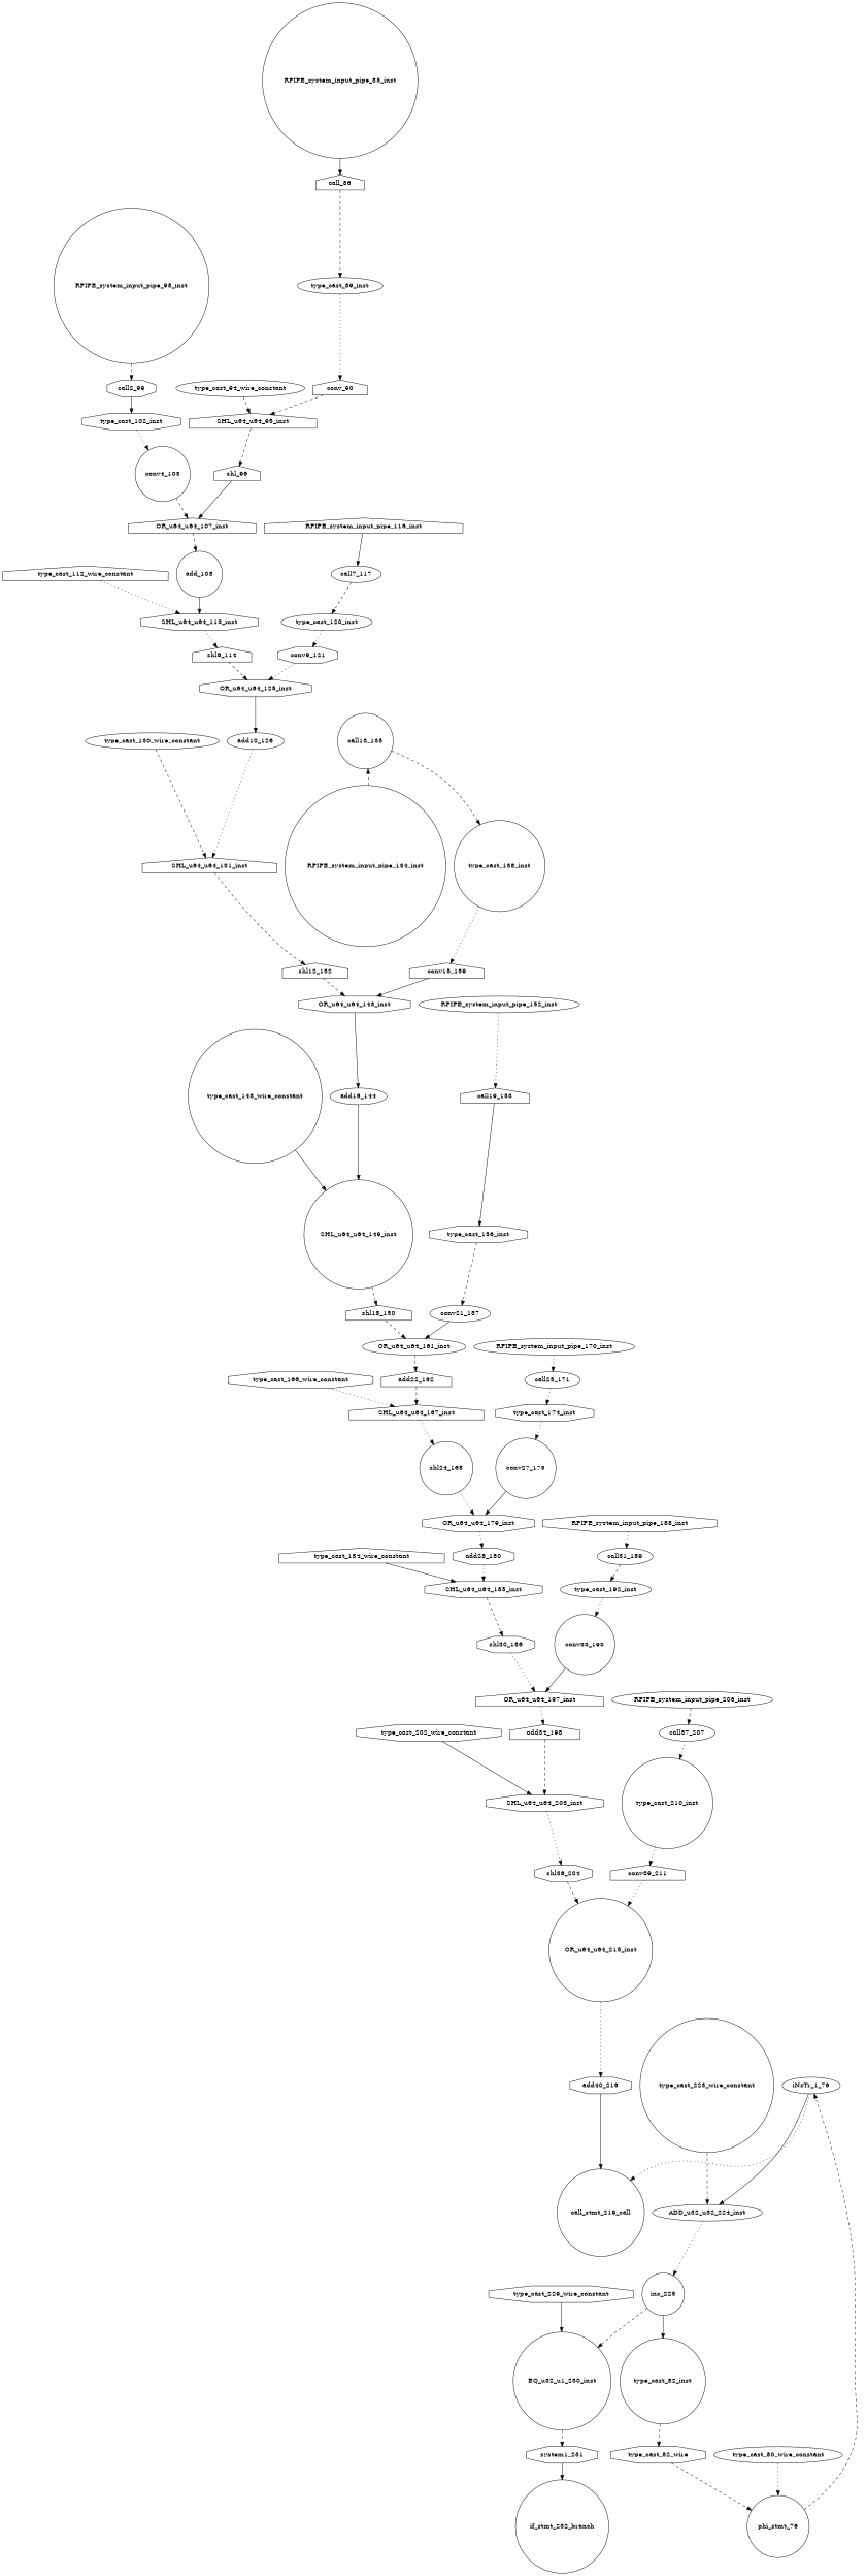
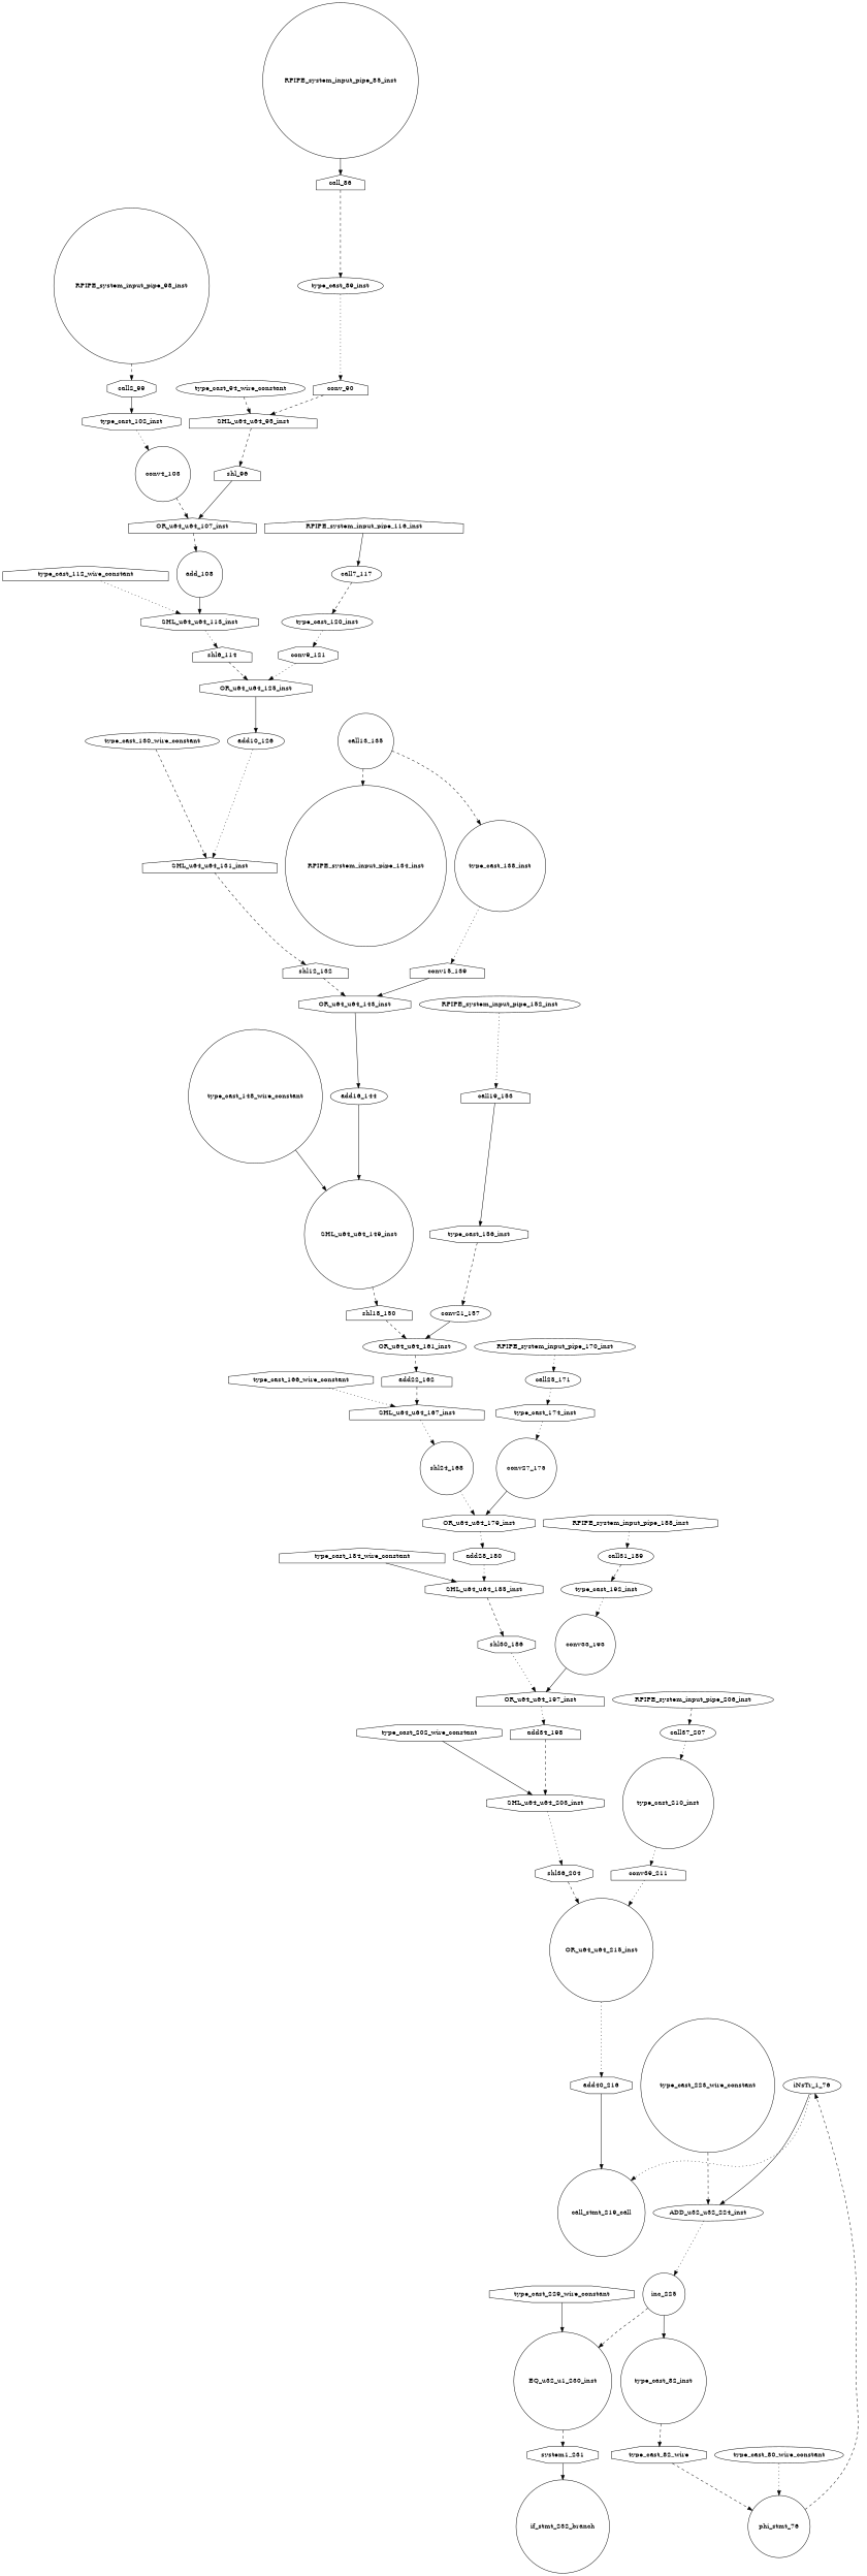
  digraph {
    node [shape=circle]
    edge [style=dashed]
    add10_126 [shape=ellipse]
    SHL_u64_u64_131_inst [shape=house]
    shl12_132 [shape=house]
    add16_144 [shape=ellipse]
    SHL_u64_u64_149_inst
    shl18_150 [shape=house]
    add22_162 [shape=house]
    SHL_u64_u64_167_inst [shape=house]
    shl24_168
    add28_180 [shape=octagon]
    SHL_u64_u64_185_inst [shape=octagon]
    shl30_186 [shape=octagon]
    add34_198 [shape=house]
    SHL_u64_u64_203_inst [shape=octagon]
    shl36_204 [shape=octagon]
    add40_216 [shape=octagon]
    call_stmt_219_call
    SHL_u64_u64_113_inst [shape=octagon]
    add_108
    shl6_114 [shape=house]
    call13_135
    type_cast_138_inst
    conv15_139 [shape=house]
    call19_153 [shape=house]
    type_cast_156_inst [shape=octagon]
    conv21_157 [shape=ellipse]
    call25_171 [shape=ellipse]
    type_cast_174_inst [shape=octagon]
    conv27_175
    call2_99 [shape=octagon]
    type_cast_102_inst [shape=octagon]
    conv4_103
    call31_189 [shape=ellipse]
    type_cast_192_inst [shape=ellipse]
    conv33_193
    call37_207 [shape=ellipse]
    type_cast_210_inst
    conv39_211 [shape=house]
    call7_117 [shape=ellipse]
    type_cast_120_inst [shape=ellipse]
    conv9_121 [shape=octagon]
    call_86 [shape=house]
    type_cast_89_inst [shape=ellipse]
    conv_90 [shape=house]
    OR_u64_u64_143_inst [shape=octagon]
    OR_u64_u64_161_inst [shape=ellipse]
    OR_u64_u64_179_inst [shape=octagon]
    OR_u64_u64_197_inst [shape=house]
    OR_u64_u64_215_inst
    OR_u64_u64_107_inst [shape=house]
    OR_u64_u64_125_inst [shape=octagon]
    SHL_u64_u64_95_inst [shape=house]
    shl_96 [shape=house]
    n54 [label=system1_231 shape=octagon]
    if_stmt_232_branch
    iNsTr_1_76 [shape=ellipse]
    ADD_u32_u32_224_inst [shape=ellipse]
    inc_225
    EQ_u32_u1_230_inst
    type_cast_82_inst
    type_cast_82_wire [shape=octagon]
    type_cast_112_wire_constant [shape=house]
    type_cast_130_wire_constant [shape=ellipse]
    type_cast_148_wire_constant
    type_cast_166_wire_constant [shape=octagon]
    type_cast_184_wire_constant [shape=house]
    type_cast_202_wire_constant [shape=octagon]
    type_cast_223_wire_constant
    type_cast_229_wire_constant [shape=octagon]
    type_cast_80_wire_constant [shape=ellipse]
    phi_stmt_76
    type_cast_94_wire_constant [shape=ellipse]
    RPIPE_system_input_pipe_116_inst [shape=house]
    RPIPE_system_input_pipe_134_inst
    RPIPE_system_input_pipe_152_inst [shape=ellipse]
    RPIPE_system_input_pipe_170_inst [shape=ellipse]
    RPIPE_system_input_pipe_188_inst [shape=octagon]
    RPIPE_system_input_pipe_206_inst [shape=ellipse]
    RPIPE_system_input_pipe_85_inst
    RPIPE_system_input_pipe_98_inst
    add10_126 -> SHL_u64_u64_131_inst [style=dotted]
    SHL_u64_u64_131_inst -> shl12_132
    shl12_132 -> OR_u64_u64_143_inst
    add16_144 -> SHL_u64_u64_149_inst [style=solid]
    SHL_u64_u64_149_inst -> shl18_150
    shl18_150 -> OR_u64_u64_161_inst
    add22_162 -> SHL_u64_u64_167_inst
    SHL_u64_u64_167_inst -> shl24_168 [style=dotted]
    shl24_168 -> OR_u64_u64_179_inst [style=dotted]
    add28_180 -> SHL_u64_u64_185_inst [style=dotted]
    SHL_u64_u64_185_inst -> shl30_186
    shl30_186 -> OR_u64_u64_197_inst [style=dotted]
    add34_198 -> SHL_u64_u64_203_inst
    SHL_u64_u64_203_inst -> shl36_204 [style=dotted]
    shl36_204 -> OR_u64_u64_215_inst
    add40_216 -> call_stmt_219_call [style=solid]
    SHL_u64_u64_113_inst -> shl6_114 [style=dotted]
    add_108 -> SHL_u64_u64_113_inst [style=solid]
    shl6_114 -> OR_u64_u64_125_inst
    call13_135 -> type_cast_138_inst
    type_cast_138_inst -> conv15_139 [style=dotted]
    conv15_139 -> OR_u64_u64_143_inst [style=solid]
    call19_153 -> type_cast_156_inst [style=solid]
    type_cast_156_inst -> conv21_157
    conv21_157 -> OR_u64_u64_161_inst [style=solid]
    call25_171 -> type_cast_174_inst [style=dotted]
    type_cast_174_inst -> conv27_175 [style=dotted]
    conv27_175 -> OR_u64_u64_179_inst [style=solid]
    call2_99 -> type_cast_102_inst [style=solid]
    type_cast_102_inst -> conv4_103 [style=dotted]
    conv4_103 -> OR_u64_u64_107_inst
    call31_189 -> type_cast_192_inst
    type_cast_192_inst -> conv33_193 [style=dotted]
    conv33_193 -> OR_u64_u64_197_inst [style=solid]
    call37_207 -> type_cast_210_inst [style=dotted]
    type_cast_210_inst -> conv39_211 [style=dotted]
    conv39_211 -> OR_u64_u64_215_inst [style=dotted]
    call7_117 -> type_cast_120_inst
    type_cast_120_inst -> conv9_121 [style=dotted]
    conv9_121 -> OR_u64_u64_125_inst [style=dotted]
    call_86 -> type_cast_89_inst
    type_cast_89_inst -> conv_90 [style=dotted]
    conv_90 -> SHL_u64_u64_95_inst
    OR_u64_u64_143_inst -> add16_144 [style=solid]
    OR_u64_u64_161_inst -> add22_162
    OR_u64_u64_179_inst -> add28_180 [style=dotted]
    OR_u64_u64_197_inst -> add34_198 [style=dotted]
    OR_u64_u64_215_inst -> add40_216 [style=dotted]
    OR_u64_u64_107_inst -> add_108
    OR_u64_u64_125_inst -> add10_126 [style=solid]
    SHL_u64_u64_95_inst -> shl_96
    shl_96 -> OR_u64_u64_107_inst [style=solid]
    n54 -> if_stmt_232_branch [style=solid]
    iNsTr_1_76 -> call_stmt_219_call [style=dotted]
    iNsTr_1_76 -> ADD_u32_u32_224_inst [style=solid]
    ADD_u32_u32_224_inst -> inc_225 [style=dotted]
    inc_225 -> EQ_u32_u1_230_inst
    inc_225 -> type_cast_82_inst [style=solid]
    EQ_u32_u1_230_inst -> n54
    type_cast_82_inst -> type_cast_82_wire
    type_cast_82_wire -> phi_stmt_76
    type_cast_112_wire_constant -> SHL_u64_u64_113_inst [style=dotted]
    type_cast_130_wire_constant -> SHL_u64_u64_131_inst
    type_cast_148_wire_constant -> SHL_u64_u64_149_inst [style=solid]
    type_cast_166_wire_constant -> SHL_u64_u64_167_inst [style=dotted]
    type_cast_184_wire_constant -> SHL_u64_u64_185_inst [style=solid]
    type_cast_202_wire_constant -> SHL_u64_u64_203_inst [style=solid]
    type_cast_223_wire_constant -> ADD_u32_u32_224_inst
    type_cast_229_wire_constant -> EQ_u32_u1_230_inst [style=solid]
    type_cast_80_wire_constant -> phi_stmt_76 [style=dotted]
    phi_stmt_76 -> iNsTr_1_76
    type_cast_94_wire_constant -> SHL_u64_u64_95_inst
    RPIPE_system_input_pipe_116_inst -> call7_117 [style=solid]
-   RPIPE_system_input_pipe_134_inst -> call13_135
+   call13_135 -> RPIPE_system_input_pipe_134_inst
    RPIPE_system_input_pipe_152_inst -> call19_153 [style=dotted]
    RPIPE_system_input_pipe_170_inst -> call25_171 [style=dotted]
    RPIPE_system_input_pipe_188_inst -> call31_189 [style=dotted]
    RPIPE_system_input_pipe_206_inst -> call37_207
    RPIPE_system_input_pipe_85_inst -> call_86 [style=solid]
    RPIPE_system_input_pipe_98_inst -> call2_99
  }
